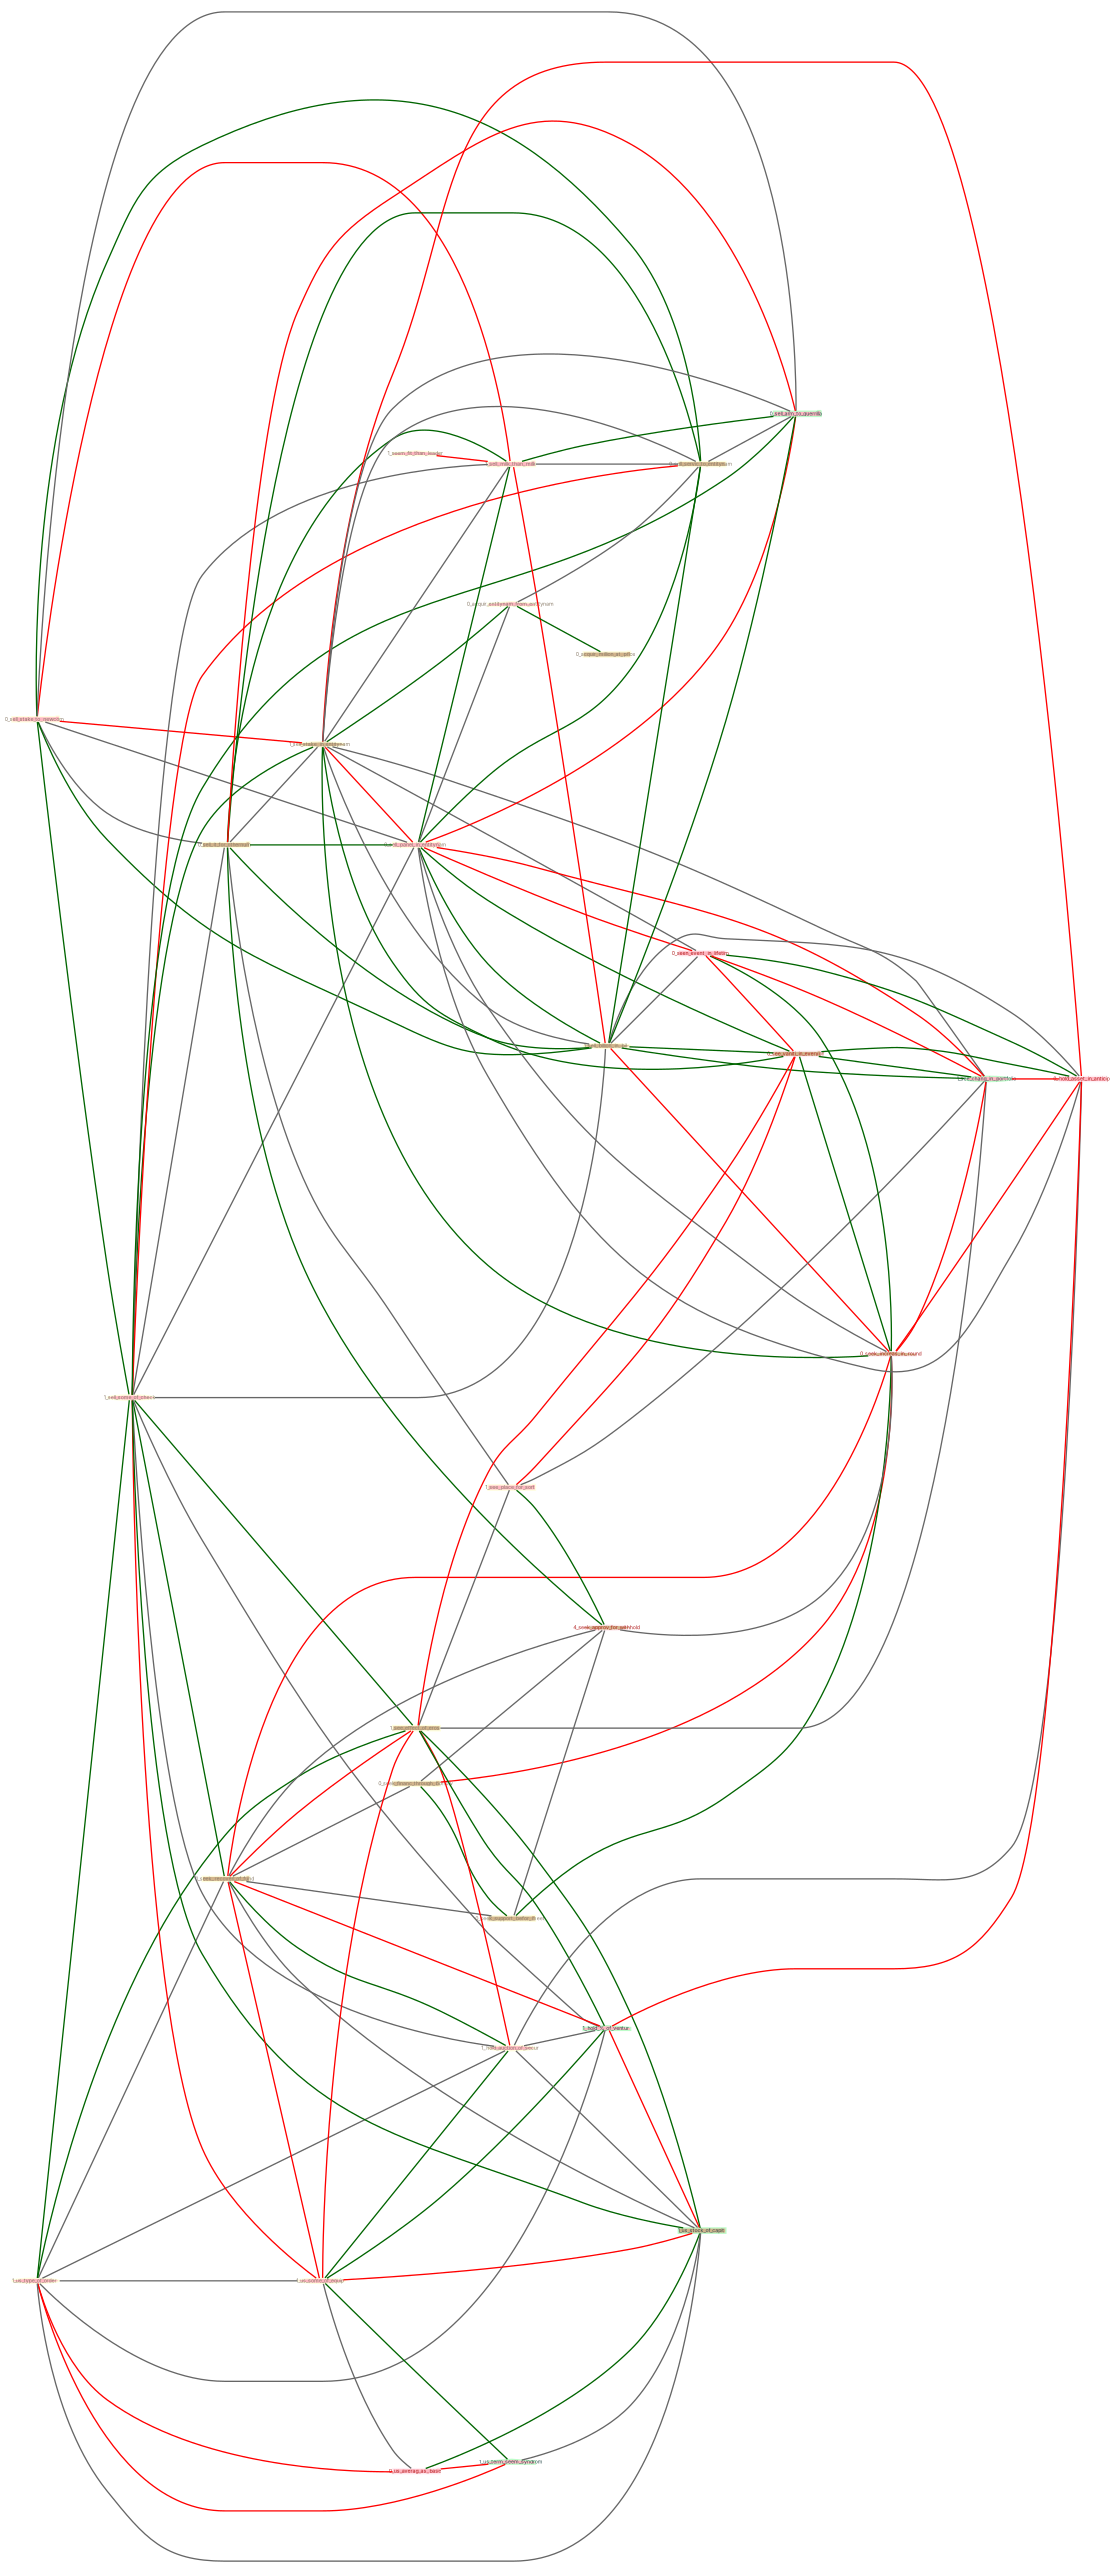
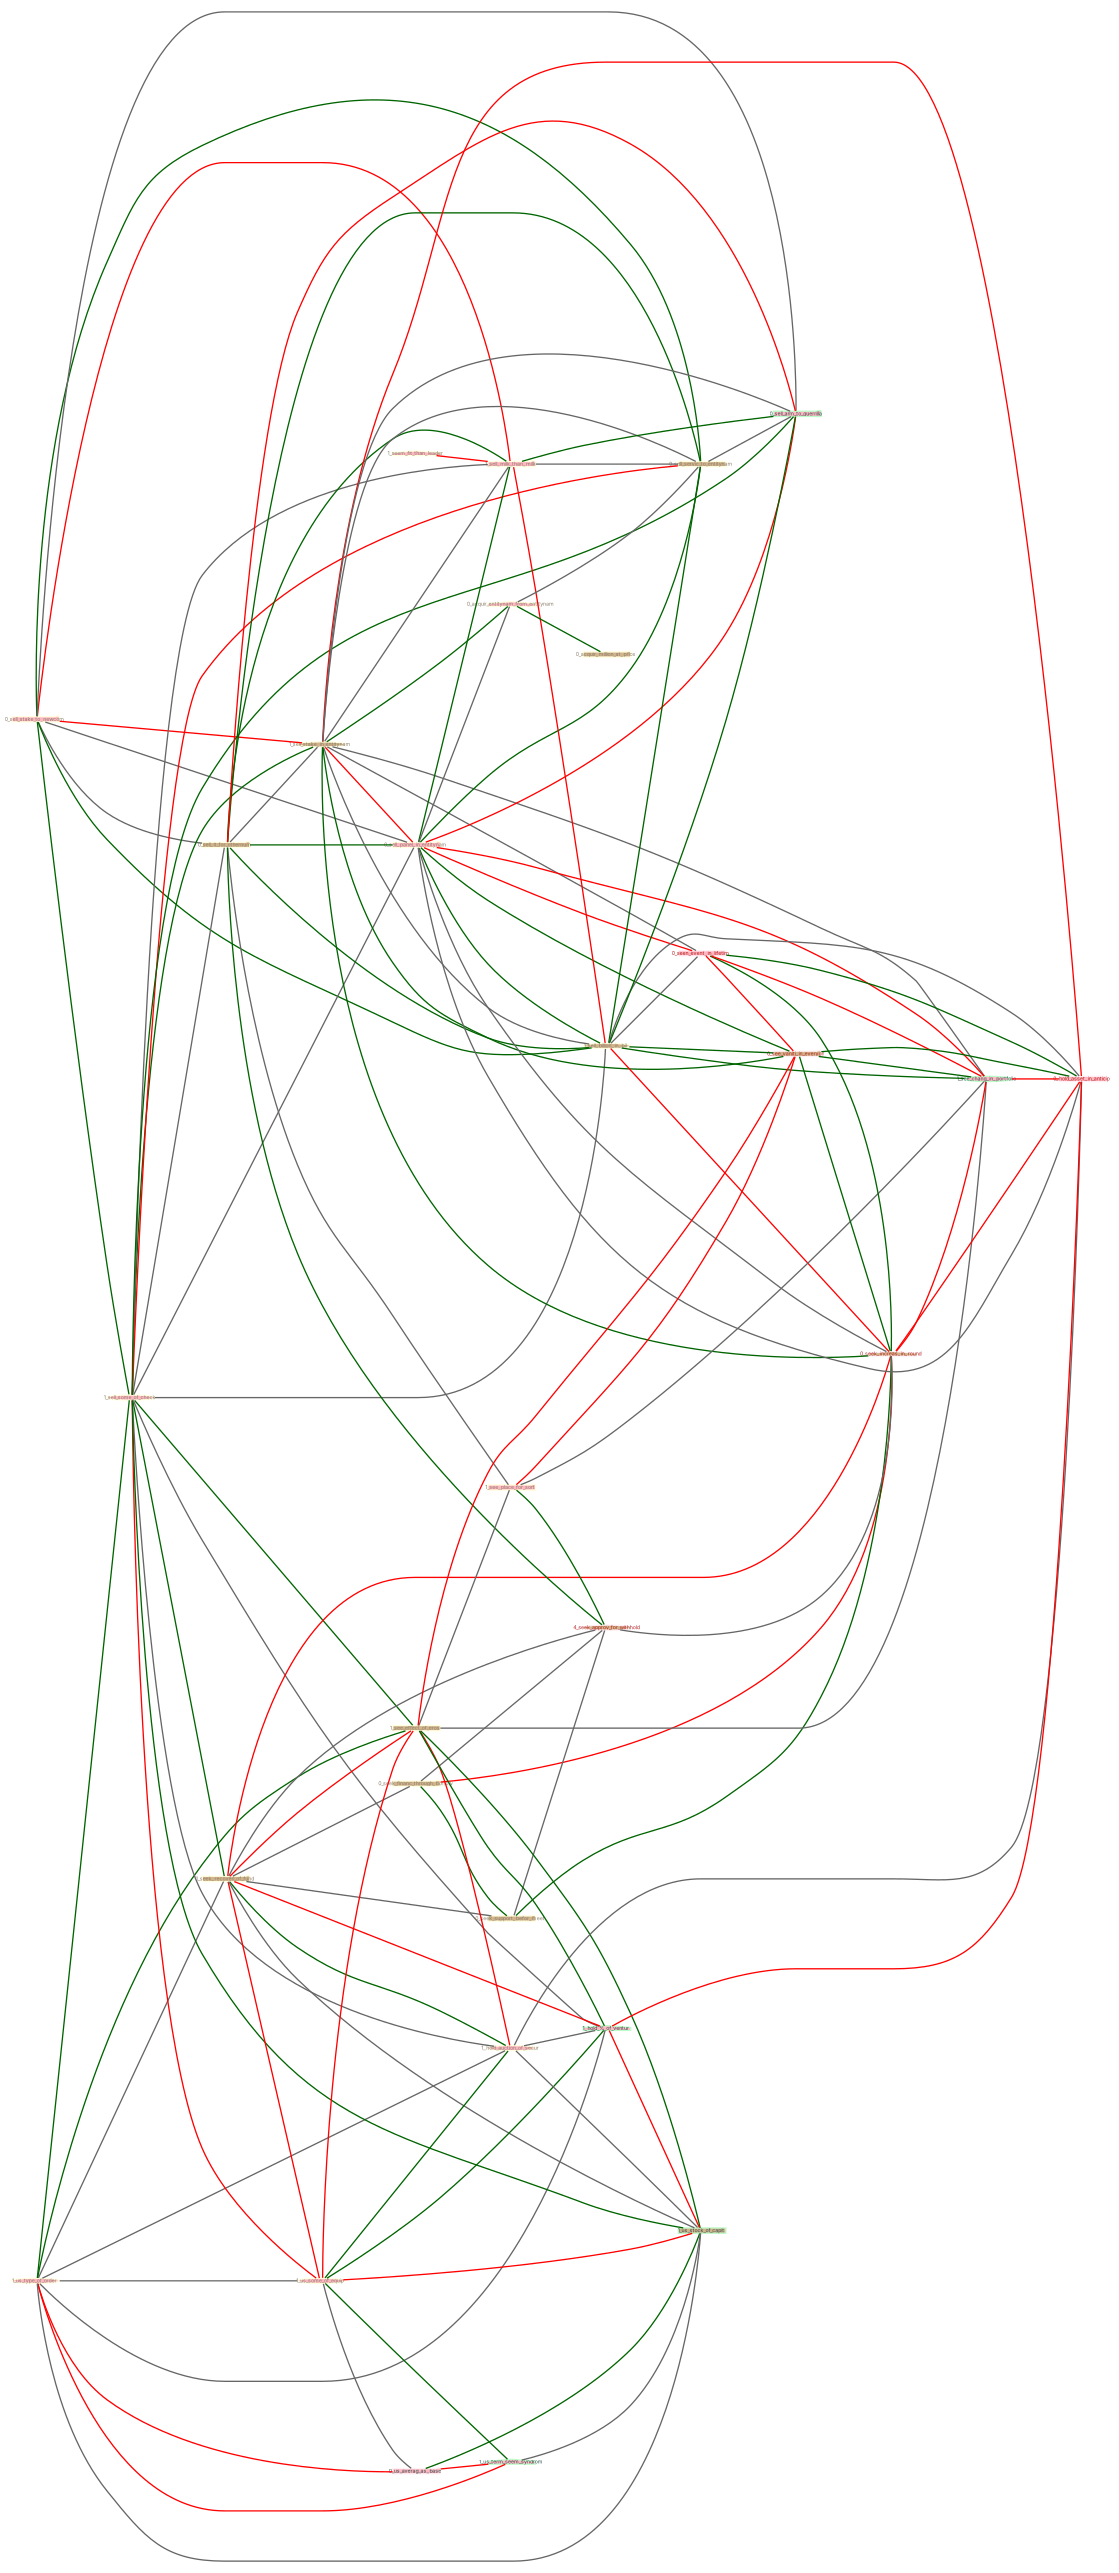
  graph {
    fontname=Inter
    rankdir=LR
    node [color="#ffffe0" fillcolor=lightpink fixedsize=true fontcolor="#8b7d6b" fontname=Inter fontsize=4 shape=folder style=filled]
    edge [color=gray40 fontname=Inter w=1]
    "1_us_type_of_order " [height=.06 shape=ellipse width=.5]
    "0_sell_stake_to_newcom " [height=.06 width=.5]
    "1_sell_some_of_check " [height=.06 shape=ellipse width=.5]
    "1_seem_fit_than_leader " [height=.06 shape=house width=.5]
    "1_seek_recoveri_of_fund " [fillcolor=tan height=.06 width=.5]
    "1_us_some_of_equip " [height=.06 shape=ellipse width=.5]
    "0_sell_it_for_othernum " [fillcolor=tan height=.06 width=.5]
    "0_seek_financ_through_borrow " [fillcolor=tan height=.06 width=.5]
    "1_sell_stake_in_entitynam " [fillcolor=tan height=.06 shape=ellipse width=.5]
    "0_seek_support_befor_meet " [fillcolor=tan height=.06 width=.5]
    "0_sell_panel_in_entitynam " [height=.06 width=.5]
    "1_sell_milk_than_milk " [height=.06 width=.5]
    "0_acquir_entitynam_from_entitynam " [height=.06 shape=house width=.5]
    "1_sell_billion_in_bill " [fillcolor=tan height=.06 shape=ellipse width=.5]
    "1_see_effect_of_eros " [fillcolor=tan height=.06 shape=box width=.5]
    "1_see_place_for_sort " [height=.06 width=.5]
    "1_hold_auction_of_secur " [height=.06 shape=ellipse width=.5]
    "0_sell_servic_to_entitynam " [fillcolor=tan height=.06 shape=box width=.5]
    "0_acquir_million_at_price " [fillcolor=tan height=.06 width=.5]
    "0_seen_event_in_lifetim " [color="#fff0f5" fontcolor="#b22222" height=.06 shape=box width=.5]
-   "0_us_averag_as_base " [color="#fff0f5" fontcolor="#b22222" height=.06 width=.5]
+   "0_us_averag_as_base " [color="#fff0f5" fontcolor="#2f4f4f" height=.06 width=.5]
    n22 [color="#fff0f5" fillcolor=tan fontcolor="#b22222" height=.06 label="4_seek_approv_for_withhold" shape=ellipse width=.5]
    "0_see_vaniti_in_everyon " [color="#fff0f5" fillcolor=tan fontcolor="#b22222" height=.06 width=.5]
    "0_seek_increas_in_round " [color="#fff0f5" fillcolor=tan fontcolor="#b22222" height=.06 shape=house width=.5]
    "0_hold_asset_in_anticip " [color="#fff0f5" fontcolor="#b22222" height=.06 shape=box width=.5]
    n26 [color="#BDFCC9" fontcolor="#2f4f4f" height=.06 label="1_us_term_seem_syndrom" shape=house width=.5]
    "1_hold_%_of_ventur " [color="#BDFCC9" fontcolor="#2f4f4f" height=.06 shape=house width=.5]
    "1_us_stock_of_capit " [color="#BDFCC9" fillcolor=tan fontcolor="#2f4f4f" height=.06 shape=box width=.5]
    "0_sell_arm_to_guerrilla " [color="#BDFCC9" fontcolor="#2f4f4f" height=.06 width=.5]
    "1_see_chang_in_portfolio " [color="#BDFCC9" fontcolor="#2f4f4f" height=.06 shape=ellipse width=.5]
    subgraph sub_1 {
      "1_us_type_of_order "
      "0_sell_stake_to_newcom "
      "1_sell_some_of_check "
      "1_seem_fit_than_leader "
      "1_seek_recoveri_of_fund "
      "1_us_some_of_equip "
      "0_sell_it_for_othernum "
      "0_seek_financ_through_borrow "
      "1_sell_stake_in_entitynam "
      "0_seek_support_befor_meet "
      "0_sell_panel_in_entitynam "
      "1_sell_milk_than_milk "
      "0_acquir_entitynam_from_entitynam "
      "1_sell_billion_in_bill "
      "1_see_effect_of_eros "
      "1_see_place_for_sort "
      "1_hold_auction_of_secur "
      "0_sell_servic_to_entitynam "
      "0_acquir_million_at_price "
    }
    subgraph sub_2 {
      "0_seen_event_in_lifetim "
      "0_us_averag_as_base "
      n22
      "0_see_vaniti_in_everyon "
      "0_seek_increas_in_round "
      "0_hold_asset_in_anticip "
    }
    "1_us_type_of_order " -- "1_sell_some_of_check " [color=darkgreen]
    "1_us_type_of_order " -- "1_seek_recoveri_of_fund "
    "1_us_type_of_order " -- "1_us_some_of_equip " [w=2]
    "1_us_type_of_order " -- "1_see_effect_of_eros " [color=darkgreen]
    "1_us_type_of_order " -- "1_hold_auction_of_secur "
    "1_us_type_of_order " -- "0_us_averag_as_base " [color=red]
    "1_us_type_of_order " -- n26 [color=red]
    "1_us_type_of_order " -- "1_hold_%_of_ventur "
    "1_us_type_of_order " -- "1_us_stock_of_capit " [w=2]
    "0_sell_stake_to_newcom " -- "1_sell_some_of_check " [color=darkgreen]
    "0_sell_stake_to_newcom " -- "0_sell_it_for_othernum "
    "0_sell_stake_to_newcom " -- "1_sell_stake_in_entitynam " [color=red w=2]
    "0_sell_stake_to_newcom " -- "0_sell_panel_in_entitynam "
    "0_sell_stake_to_newcom " -- "1_sell_milk_than_milk " [color=red]
    "0_sell_stake_to_newcom " -- "1_sell_billion_in_bill " [color=darkgreen]
    "0_sell_stake_to_newcom " -- "0_sell_servic_to_entitynam " [color=darkgreen w=2]
    "0_sell_stake_to_newcom " -- "0_sell_arm_to_guerrilla " [w=2]
    "1_sell_some_of_check " -- "1_seek_recoveri_of_fund " [color=darkgreen]
    "1_sell_some_of_check " -- "1_us_some_of_equip " [color=red w=2]
    "1_sell_some_of_check " -- "0_sell_it_for_othernum "
    "1_sell_some_of_check " -- "1_sell_stake_in_entitynam " [color=darkgreen]
    "1_sell_some_of_check " -- "0_sell_panel_in_entitynam "
    "1_sell_some_of_check " -- "1_sell_milk_than_milk "
    "1_sell_some_of_check " -- "1_sell_billion_in_bill "
    "1_sell_some_of_check " -- "1_see_effect_of_eros " [color=darkgreen]
    "1_sell_some_of_check " -- "1_hold_auction_of_secur "
    "1_sell_some_of_check " -- "0_sell_servic_to_entitynam " [color=red]
    "1_sell_some_of_check " -- "1_hold_%_of_ventur "
    "1_sell_some_of_check " -- "1_us_stock_of_capit " [color=darkgreen]
    "1_sell_some_of_check " -- "0_sell_arm_to_guerrilla " [color=darkgreen]
    "1_seem_fit_than_leader " -- "1_sell_milk_than_milk " [color=red]
    "1_seek_recoveri_of_fund " -- "1_us_some_of_equip " [color=red]
    "1_seek_recoveri_of_fund " -- "0_seek_financ_through_borrow "
    "1_seek_recoveri_of_fund " -- "0_seek_support_befor_meet "
    "1_seek_recoveri_of_fund " -- "1_see_effect_of_eros " [color=red]
    "1_seek_recoveri_of_fund " -- "1_hold_auction_of_secur " [color=darkgreen]
    "1_seek_recoveri_of_fund " -- n22
    "1_seek_recoveri_of_fund " -- "0_seek_increas_in_round " [color=red]
    "1_seek_recoveri_of_fund " -- "1_hold_%_of_ventur " [color=red]
    "1_seek_recoveri_of_fund " -- "1_us_stock_of_capit "
    "1_us_some_of_equip " -- "1_see_effect_of_eros " [color=red]
    "1_us_some_of_equip " -- "1_hold_auction_of_secur " [color=darkgreen]
    "1_us_some_of_equip " -- "0_us_averag_as_base "
    "1_us_some_of_equip " -- n26 [color=darkgreen]
    "1_us_some_of_equip " -- "1_hold_%_of_ventur " [color=darkgreen]
    "1_us_some_of_equip " -- "1_us_stock_of_capit " [color=red w=2]
    "0_sell_it_for_othernum " -- "1_sell_stake_in_entitynam "
    "0_sell_it_for_othernum " -- "0_sell_panel_in_entitynam " [color=darkgreen]
    "0_sell_it_for_othernum " -- "1_sell_milk_than_milk " [color=darkgreen]
    "0_sell_it_for_othernum " -- "1_sell_billion_in_bill " [color=darkgreen]
    "0_sell_it_for_othernum " -- "1_see_place_for_sort "
    "0_sell_it_for_othernum " -- "0_sell_servic_to_entitynam " [color=darkgreen]
    "0_sell_it_for_othernum " -- n22 [color=darkgreen]
    "0_sell_it_for_othernum " -- "0_sell_arm_to_guerrilla " [color=red]
    "0_seek_financ_through_borrow " -- "0_seek_support_befor_meet " [color=darkgreen]
    "0_seek_financ_through_borrow " -- n22
    "0_seek_financ_through_borrow " -- "0_seek_increas_in_round " [color=red]
    "1_sell_stake_in_entitynam " -- "0_sell_panel_in_entitynam " [color=red w=3]
    "1_sell_stake_in_entitynam " -- "1_sell_milk_than_milk "
    "1_sell_stake_in_entitynam " -- "0_acquir_entitynam_from_entitynam " [color=darkgreen]
    "1_sell_stake_in_entitynam " -- "1_sell_billion_in_bill " [w=2]
    "1_sell_stake_in_entitynam " -- "0_sell_servic_to_entitynam " [w=2]
    "1_sell_stake_in_entitynam " -- "0_seen_event_in_lifetim "
    "1_sell_stake_in_entitynam " -- "0_see_vaniti_in_everyon " [color=darkgreen]
    "1_sell_stake_in_entitynam " -- "0_seek_increas_in_round " [color=darkgreen]
    "1_sell_stake_in_entitynam " -- "0_hold_asset_in_anticip " [color=red]
    "1_sell_stake_in_entitynam " -- "0_sell_arm_to_guerrilla "
    "1_sell_stake_in_entitynam " -- "1_see_chang_in_portfolio "
    "0_seek_support_befor_meet " -- n22
    "0_seek_support_befor_meet " -- "0_seek_increas_in_round " [color=darkgreen]
    "0_sell_panel_in_entitynam " -- "1_sell_milk_than_milk " [color=darkgreen]
    "0_sell_panel_in_entitynam " -- "0_acquir_entitynam_from_entitynam "
    "0_sell_panel_in_entitynam " -- "1_sell_billion_in_bill " [color=darkgreen w=2]
    "0_sell_panel_in_entitynam " -- "0_sell_servic_to_entitynam " [color=darkgreen w=2]
    "0_sell_panel_in_entitynam " -- "0_seen_event_in_lifetim " [color=red]
    "0_sell_panel_in_entitynam " -- "0_see_vaniti_in_everyon " [color=darkgreen]
    "0_sell_panel_in_entitynam " -- "0_seek_increas_in_round "
    "0_sell_panel_in_entitynam " -- "0_hold_asset_in_anticip "
    "0_sell_panel_in_entitynam " -- "0_sell_arm_to_guerrilla " [color=red]
    "0_sell_panel_in_entitynam " -- "1_see_chang_in_portfolio " [color=red]
    "1_sell_milk_than_milk " -- "1_sell_billion_in_bill " [color=red]
    "1_sell_milk_than_milk " -- "0_sell_servic_to_entitynam "
    "1_sell_milk_than_milk " -- "0_sell_arm_to_guerrilla " [color=darkgreen]
    "0_acquir_entitynam_from_entitynam " -- "0_sell_servic_to_entitynam "
    "0_acquir_entitynam_from_entitynam " -- "0_acquir_million_at_price " [color=darkgreen]
    "1_sell_billion_in_bill " -- "0_sell_servic_to_entitynam " [color=darkgreen]
    "1_sell_billion_in_bill " -- "0_seen_event_in_lifetim "
    "1_sell_billion_in_bill " -- "0_see_vaniti_in_everyon " [color=darkgreen]
    "1_sell_billion_in_bill " -- "0_seek_increas_in_round " [color=red]
    "1_sell_billion_in_bill " -- "0_hold_asset_in_anticip "
    "1_sell_billion_in_bill " -- "0_sell_arm_to_guerrilla " [color=darkgreen]
    "1_sell_billion_in_bill " -- "1_see_chang_in_portfolio " [color=darkgreen]
    "1_see_effect_of_eros " -- "1_see_place_for_sort "
    "1_see_effect_of_eros " -- "1_hold_auction_of_secur " [color=red]
    "1_see_effect_of_eros " -- "0_see_vaniti_in_everyon " [color=red]
    "1_see_effect_of_eros " -- "1_hold_%_of_ventur " [color=darkgreen]
    "1_see_effect_of_eros " -- "1_us_stock_of_capit " [color=darkgreen]
    "1_see_effect_of_eros " -- "1_see_chang_in_portfolio "
    "1_see_place_for_sort " -- n22 [color=darkgreen]
    "1_see_place_for_sort " -- "0_see_vaniti_in_everyon " [color=red]
    "1_see_place_for_sort " -- "1_see_chang_in_portfolio "
    "1_hold_auction_of_secur " -- "0_hold_asset_in_anticip "
    "1_hold_auction_of_secur " -- "1_hold_%_of_ventur " [w=2]
    "1_hold_auction_of_secur " -- "1_us_stock_of_capit "
    "0_sell_servic_to_entitynam " -- "0_sell_arm_to_guerrilla " [w=2]
    "0_seen_event_in_lifetim " -- "0_see_vaniti_in_everyon " [color=red]
    "0_seen_event_in_lifetim " -- "0_seek_increas_in_round " [color=darkgreen]
    "0_seen_event_in_lifetim " -- "0_hold_asset_in_anticip " [color=darkgreen]
    "0_seen_event_in_lifetim " -- "1_see_chang_in_portfolio " [color=red]
    "0_us_averag_as_base " -- n26 [color=red]
    "0_us_averag_as_base " -- "1_us_stock_of_capit " [color=darkgreen]
    n22 -- "0_seek_increas_in_round "
    "0_see_vaniti_in_everyon " -- "0_seek_increas_in_round " [color=darkgreen]
    "0_see_vaniti_in_everyon " -- "0_hold_asset_in_anticip " [color=darkgreen]
    "0_see_vaniti_in_everyon " -- "1_see_chang_in_portfolio " [color=darkgreen w=2]
    "0_seek_increas_in_round " -- "0_hold_asset_in_anticip " [color=red]
    "0_seek_increas_in_round " -- "1_see_chang_in_portfolio " [color=red]
    n26 -- "1_us_stock_of_capit "
    "1_hold_%_of_ventur " -- "0_hold_asset_in_anticip " [color=red]
    "1_hold_%_of_ventur " -- "1_us_stock_of_capit " [color=red]
    "1_see_chang_in_portfolio " -- "0_hold_asset_in_anticip " [color=red]
  }
